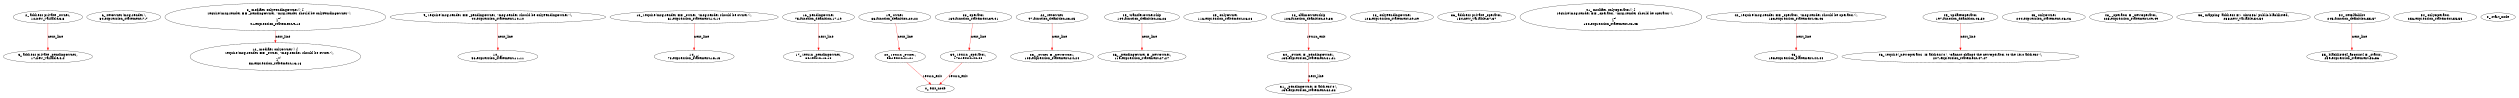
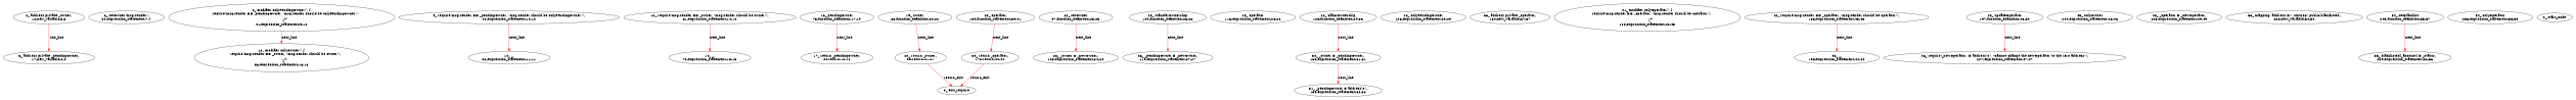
  digraph {
    node [type_label=expression_statement]
    edge [color=red controlflow_type=next_line edge_type=CFG_edge]
    n1 [label="2_ address private _owner;\n12-new_variable-3-3" type_label=new_variable]
    n2 [label="3_ address private _pendingOwner;\n17-new_variable-4-4" type_label=new_variable]
    n3 [label="6_ setOwner(msg.sender);\n34-expression_statement-7-7"]
    n4 [label="8_ modifier onlyPendingOwner() {\n        require(msg.sender == _pendingOwner, \"msg.sender should be onlyPendingOwner\");\n        _;\n    }\n41-expression_statement-9-12"]
    n5 [label="12_ modifier onlyOwner() {\n        require(msg.sender == _owner, \"msg.sender should be owner\");\n        _;\n    }\n58-expression_statement-13-16"]
    n6 [label="9_ require(msg.sender == _pendingOwner, \"msg.sender should be onlyPendingOwner\");\n44-expression_statement-10-10"]
    n7 [label="10_ _;\n56-expression_statement-11-11"]
    n8 [label="13_ require(msg.sender == _owner, \"msg.sender should be owner\");\n61-expression_statement-14-14"]
    n9 [label="14_ _;\n73-expression_statement-15-15"]
    n10 [label="16_ pendingOwner\n75-function_definition-17-19" type_label=function_definition]
    n11 [label="17_ return _pendingOwner;\n84-return-18-18" type_label=return]
-   n12 [label="0_ exit_node" type_label=exit]
+   n12 [label="0_ exit_require" type_label=exit]
    n13 [label="19_ owner\n86-function_definition-20-22" type_label=function_definition]
    n14 [label="20_ return _owner;\n95-return-21-21" type_label=return]
    n15 [label="22_ setOwner\n97-function_definition-23-25" type_label=function_definition]
    n16 [label="23_ _owner = _newOwner;\n105-expression_statement-24-24"]
    n17 [label="25_ transferOwnership\n109-function_definition-26-28" type_label=function_definition]
    n18 [label="26_ _pendingOwner = _newOwner;\n119-expression_statement-27-27"]
-   n19 [label="25_ onlyOwner\n116-expression_statement-26-26"]
+   n19 [label="25_ operator\n116-expression_statement-26-26"]
    n20 [label="28_ claimOwnership\n123-function_definition-29-33" type_label=function_definition]
    n21 [label="30_ _owner = _pendingOwner;\n135-expression_statement-31-31"]
    n22 [label="31_ _pendingOwner = address(0);\n139-expression_statement-32-32"]
    n23 [label="28_ onlyPendingOwner\n126-expression_statement-29-29"]
    n24 [label="36_ address private _operator;\n154-new_variable-37-37" type_label=new_variable]
    n25 [label="38_ operator\n169-function_statement-39-41" type_label=function_definition]
    n26 [label="39_ return _operator;\n178-return-40-40" type_label=return]
    n27 [label="41_ modifier onlyOperator() {\n        require(msg.sender == _operator, \"msg.sender should be operator\");\n        _;\n    }\n180-expression_statement-42-45"]
    n28 [label="42_ require(msg.sender == _operator, \"msg.sender should be operator\");\n183-expression_statement-43-43"]
    n29 [label="43_ _;\n195-expression_statement-44-44"]
    n30 [label="45_ updateOperator\n197-function_definition-46-50" type_label=function_definition]
    n31 [label="46_ require(_newOperator != address(0), \"Cannot change the newOperator to the zero address\");\n207-expression_statement-47-47"]
    n32 [label="45_ onlyOwner\n204-expression_statement-46-46"]
    n33 [label="48_ _operator = _newOperator;\n225-expression_statement-49-49"]
    n34 [label="53_ mapping (address => uint256) public blacklisted;\n238-new_variable-54-54" type_label=new_variable]
    n35 [label="54_ setBlacklist\n245-function_definition-55-57" type_label=function_definition]
    n36 [label="55_ blacklisted[_account] = _status;\n259-expression_statement-56-56"]
    n37 [label="54_ onlyOperator\n256-expression_statement-55-55"]
    n38 [label="0_ start_node" type_label=start]
-   n1 -> n2 [label=next_line]
+   n1 -> n2 [label=line_line]
    n4 -> n5 [label=next_line]
    n6 -> n7 [label=next_line]
    n8 -> n9 [label=next_line]
    n10 -> n11 [label=next_line]
    n13 -> n14 [label=next_line]
    n14 -> n12 [controlflow_type=return_exit label=return_exit]
    n15 -> n16 [label=next_line]
    n17 -> n18 [label=next_line]
-   n20 -> n21 [label=return_exit]
+   n20 -> n21 [label=next_line]
    n21 -> n22 [label=next_line]
    n25 -> n26 [label=next_line]
    n26 -> n12 [controlflow_type=return_exit label=return_exit]
    n28 -> n29 [label=next_line]
    n30 -> n31 [label=next_line]
    n35 -> n36 [label=next_line]
  }
